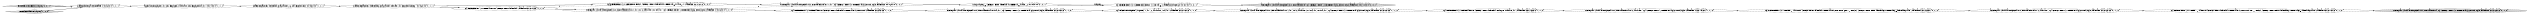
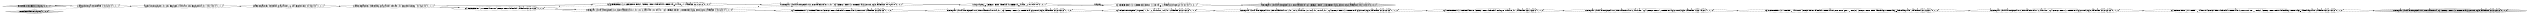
  digraph {
    rankdir=LR
    node [fillcolor=white shape=ellipse style=filled]
    edge [style=bold]
    n1 [fillcolor=lightgray label="testDeleteWithNotExistsSubquery['0', '0', '1']" shape=diamond]
    n2 [label="createAndInitUnpartitionedTable()@@@3@@@['1', '1', '1']"]
    n3 [label="append(new Employee(1,\"hr\"),new Employee(2,\"hardware\"),new Employee(null,\"hr\"))@@@4@@@['1', '1', '1']"]
    n4 [label="createOrReplaceView(\"deleted_id\",Arrays.asList(-1,-2,null),Encoders.INT())@@@5@@@['1', '1', '1']"]
    n5 [label="sql(\"DELETE FROM %s t WHERE \" + \"id NOT IN (SELECT * FROM deleted_id WHERE value IS NOT NULL) OR \" + \"EXISTS (SELECT 1 FROM FROM deleted_dep WHERE t.dep = deleted_dep.value)\",tableName)@@@17@@@['0', '1', '0']"]
    n6 [fillcolor=lightgray label="assertEquals(\"Should have expected rows\",ImmutableList.of(),sql(\"SELECT * FROM %s ORDER BY id ASC NULLS LAST\",tableName))@@@18@@@['0', '1', '0']"]
    n7 [label="createOrReplaceView(\"deleted_dep\",Arrays.asList(\"software\",\"hr\"),Encoders.STRING())@@@6@@@['1', '1', '1']"]
    n8 [label="sql(\"DELETE FROM %s t WHERE NOT EXISTS (SELECT 1 FROM deleted_id d WHERE t.id = d.value + 2)\",tableName)@@@7@@@['0', '0', '1']"]
    n9 [label="sql(\"DELETE FROM %s WHERE id NOT IN (SELECT * FROM deleted_id)\",tableName)@@@7@@@['1', '1', '0']"]
    n10 [label="assertEquals(\"Should have expected rows\",ImmutableList.of(row(1,\"hr\")),sql(\"SELECT * FROM %s ORDER BY id ASC NULLS LAST\",tableName))@@@8@@@['0', '0', '1']"]
    n11 [label="assertEquals(\"Should have expected rows\",ImmutableList.of(row(1,\"hr\"),row(2,\"hardware\"),row(null,\"hr\")),sql(\"SELECT * FROM %s ORDER BY id ASC NULLS LAST\",tableName))@@@8@@@['1', '1', '0']"]
    n12 [label="String subquery = \"SELECT 1 FROM deleted_id d WHERE t.id = d.value + 2\"@@@9@@@['0', '0', '1']"]
    n13 [label="sql(\"DELETE FROM %s WHERE id NOT IN (SELECT * FROM deleted_id WHERE value IS NOT NULL)\",tableName)@@@9@@@['1', '1', '0']"]
    n14 [label="assertEquals(\"Should have expected rows\",ImmutableList.of(row(null,\"hr\")),sql(\"SELECT * FROM %s ORDER BY id ASC NULLS LAST\",tableName))@@@10@@@['1', '1', '0']"]
    n15 [label="sql(\"INSERT INTO TABLE %s VALUES (1, 'hr'), (2, 'hardware'), (null, 'hr')\",tableName)@@@11@@@['1', '1', '0']"]
    n16 [label="assertEquals(\"Should have expected rows\",ImmutableList.of(row(1,\"hr\"),row(2,\"hardware\"),row(null,\"hr\"),row(null,\"hr\")),sql(\"SELECT * FROM %s ORDER BY id ASC NULLS LAST\",tableName))@@@12@@@['1', '1', '0']"]
    n17 [label="sql(\"DELETE FROM %s t WHERE NOT EXISTS (%s) OR t.id = 1\",tableName,subquery)@@@10@@@['0', '0', '1']"]
    n18 [fillcolor=lightgray label="assertEquals(\"Should have expected rows\",ImmutableList.of(),sql(\"SELECT * FROM %s ORDER BY id ASC NULLS LAST\",tableName))@@@11@@@['0', '0', '1']"]
    n19 [label="sql(\"DELETE FROM %s WHERE id NOT IN (SELECT * FROM deleted_id) OR dep IN ('software', 'hr')\",tableName)@@@13@@@['1', '1', '0']"]
    n20 [label="assertEquals(\"Should have expected rows\",ImmutableList.of(row(2,\"hardware\")),sql(\"SELECT * FROM %s ORDER BY id ASC NULLS LAST\",tableName))@@@14@@@['1', '1', '0']"]
    n21 [label="sql(\"DELETE FROM %s t WHERE \" + \"id NOT IN (SELECT * FROM deleted_id WHERE value IS NOT NULL) AND \" + \"EXISTS (SELECT 1 FROM FROM deleted_dep WHERE t.dep = deleted_dep.value)\",tableName)@@@15@@@['0', '1', '0']"]
    n22 [label="assertEquals(\"Should have expected rows\",ImmutableList.of(row(2,\"hardware\")),sql(\"SELECT * FROM %s ORDER BY id ASC NULLS LAST\",tableName))@@@16@@@['0', '1', '0']"]
    n23 [fillcolor=lightgray label="testDeleteWithNotInSubquery['1', '0', '0']" shape=diamond]
-   n1 -> n2
+   n2 -> n1
    n2 -> n3
    n3 -> n4
    n4 -> n7
    n5 -> n6
    n7 -> n8
    n7 -> n9
    n8 -> n10
    n9 -> n8 [label=0 style=dashed]
    n9 -> n11
    n10 -> n12
    n11 -> n10 [label=0 style=dashed]
    n11 -> n13
    n12 -> n17 [label=subquery style=solid]
    n12 -> n17
    n13 -> n14
    n14 -> n15
    n15 -> n16
    n16 -> n19
    n17 -> n18
    n19 -> n20
    n20 -> n21
    n21 -> n22
    n22 -> n5
-   n23 -> n2
+   n23 -> n2 [style=dashed]
  }
